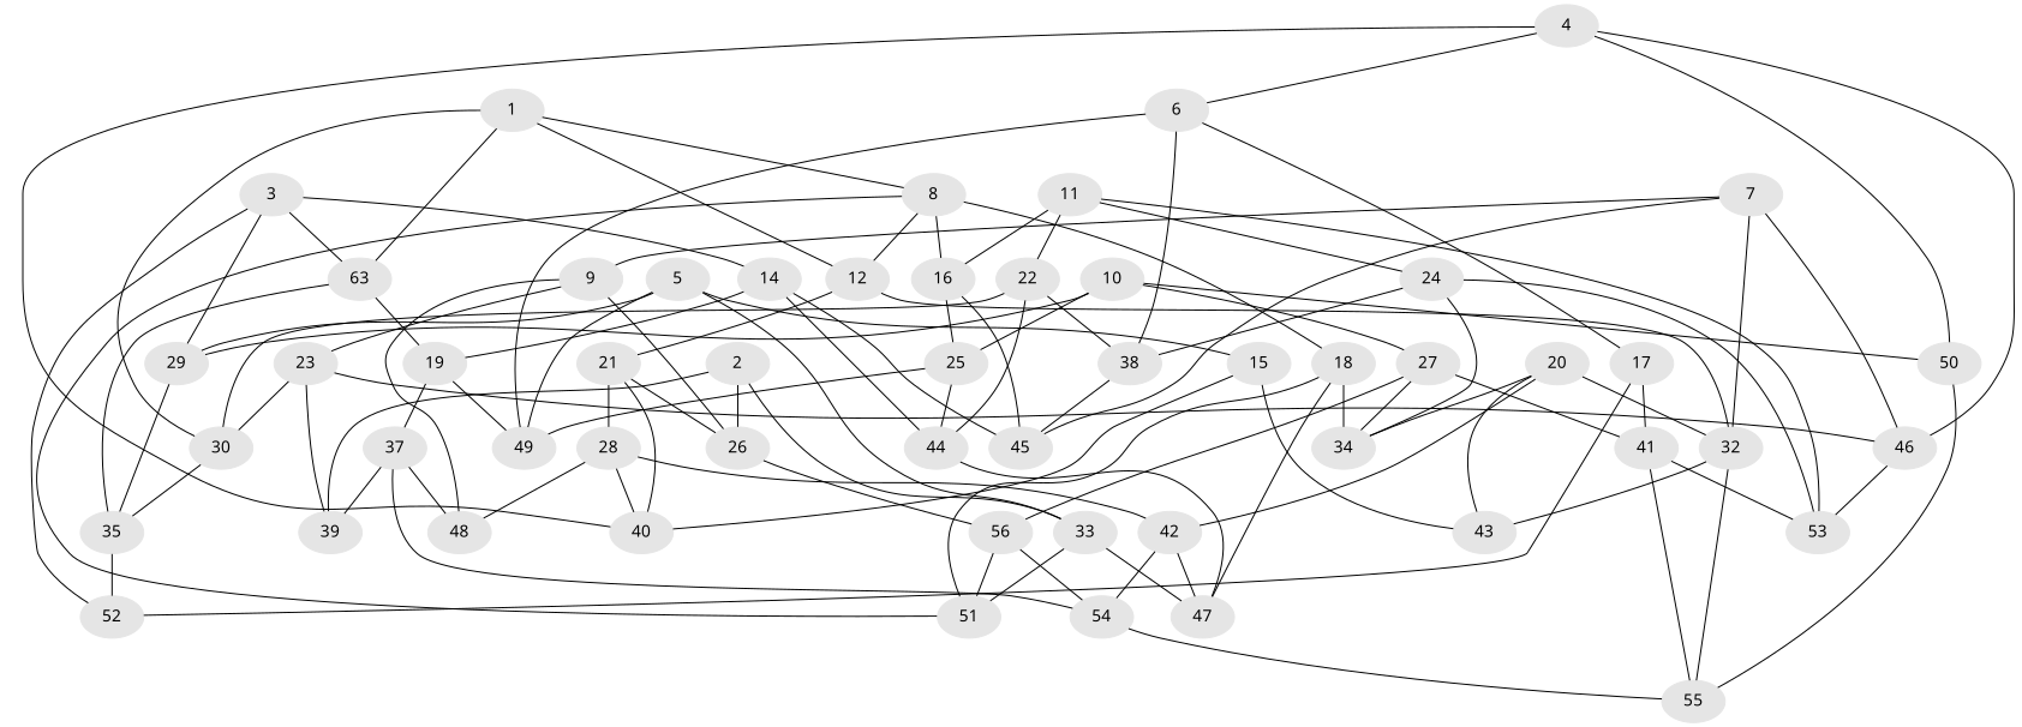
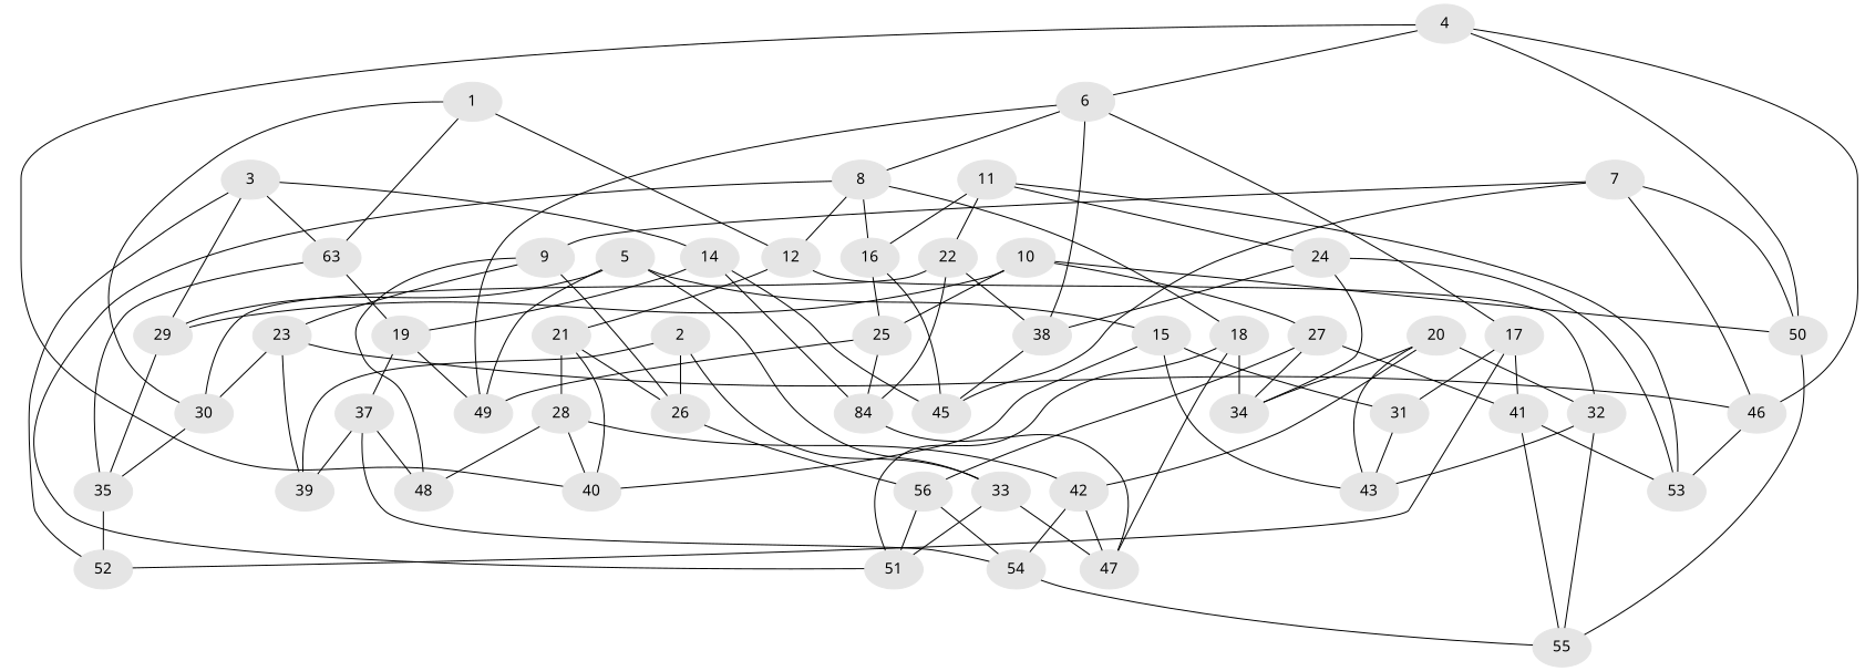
  graph {
    fontname="Noto Sans"
    node [color=gray90 fontname="Noto Sans" style=filled]
    edge [fontname="Noto Sans"]
    1
    8
    12
    n4 [label=63]
    30
    16
    18
    51
    21
    32
    19
    35
    2
    26
    33
    39
    n17 [label=56]
    47
    3
    14
    29
    52
    45
-   44
+   44 [label=84]
    4
    6
    40
    46
    50
    49
    17
    38
    53
    55
    5
    15
+   31
    43
    41
    7
    9
    23
    48
    25
    34
    10
    27
    11
    22
    24
    28
    37
    54
    20
    42
-   1 -- 8
+   6 -- 8
    1 -- 12
    1 -- n4
    1 -- 30
    8 -- 12
    8 -- 16
    8 -- 18
    8 -- 51
    12 -- 21
    12 -- 32
    n4 -- 19
    n4 -- 35
    30 -- 35
    16 -- 45
    16 -- 25
    18 -- 51
    18 -- 47
    18 -- 34
    21 -- 26
    21 -- 40
    21 -- 28
    32 -- 55
    32 -- 43
    19 -- 49
    19 -- 37
    35 -- 52
    2 -- 26
    2 -- 33
    2 -- 39
    26 -- n17
    33 -- 51
    33 -- 47
    n17 -- 51
    n17 -- 54
    3 -- n4
    3 -- 14
    3 -- 29
    3 -- 52
    14 -- 19
    14 -- 45
    14 -- 44
    29 -- 35
    44 -- 47
    4 -- 6
    4 -- 40
    4 -- 46
    4 -- 50
    6 -- 49
    6 -- 17
    6 -- 38
    46 -- 53
    50 -- 55
    17 -- 52
+   17 -- 31
    17 -- 41
    38 -- 45
    5 -- 33
    5 -- 29
    5 -- 49
    5 -- 15
    15 -- 40
+   15 -- 31
    15 -- 43
+   31 -- 43
    41 -- 53
    41 -- 55
    7 -- 45
    7 -- 46
-   7 -- 32
+   7 -- 50
    7 -- 9
    9 -- 26
    9 -- 23
    9 -- 48
    23 -- 30
    23 -- 39
    23 -- 46
    25 -- 44
    25 -- 49
    10 -- 29
    10 -- 50
    10 -- 25
    10 -- 27
    27 -- n17
    27 -- 41
    27 -- 34
    11 -- 16
    11 -- 53
    11 -- 22
    11 -- 24
    22 -- 30
    22 -- 44
    22 -- 38
    24 -- 38
    24 -- 53
    24 -- 34
    28 -- 40
    28 -- 48
    28 -- 42
    37 -- 39
    37 -- 48
    37 -- 54
    54 -- 55
    20 -- 32
    20 -- 43
    20 -- 34
    20 -- 42
    42 -- 47
    42 -- 54
  }
